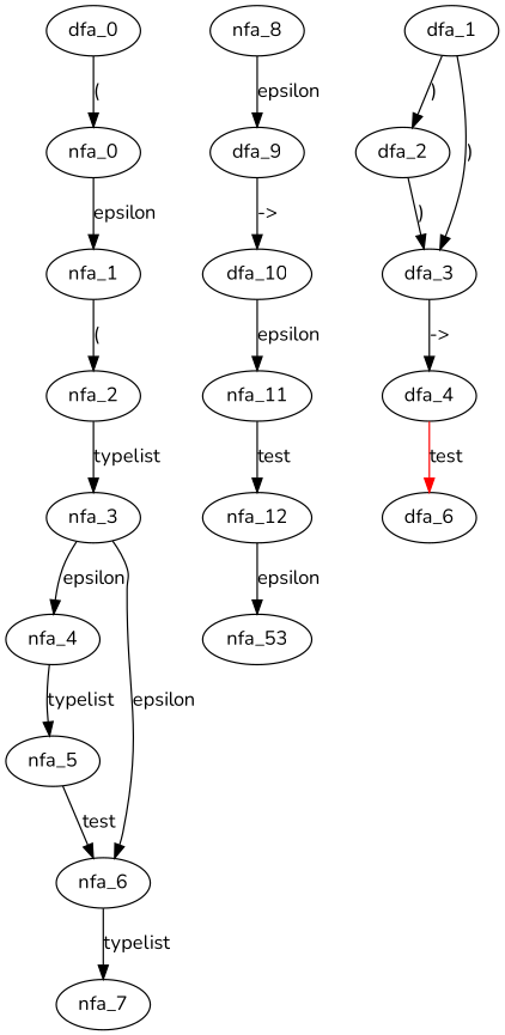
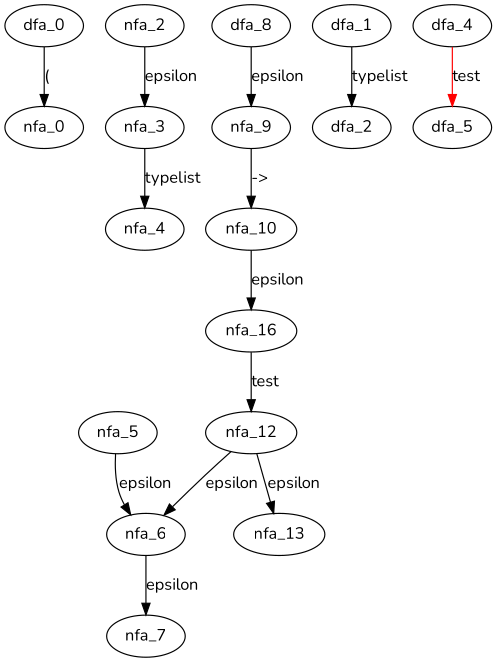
  digraph {
    fontname=Nunito
    node [fontname=Nunito]
    edge [fontname=Nunito]
    nfa_0
-   nfa_1
    nfa_2
    nfa_3
    nfa_4
    nfa_6
    nfa_5
    nfa_7
-   nfa_8
-   nfa_9 [label=dfa_9]
-   nfa_10 [label=dfa_10]
-   nfa_11
+   nfa_8 [label=dfa_8]
+   nfa_9
+   nfa_10
+   nfa_11 [label=nfa_16]
    nfa_12
-   nfa_13 [label=nfa_53]
+   nfa_13
    dfa_0
    dfa_1
    dfa_2
-   dfa_3
    dfa_4
-   dfa_5 [label=dfa_6]
+   dfa_5
    subgraph sub_1 {
      nfa_0
-     nfa_1
      nfa_2
      nfa_3
      nfa_4
      nfa_6
      nfa_5
      nfa_7
      nfa_8
      nfa_9
      nfa_10
      nfa_11
      nfa_12
      nfa_13
    }
    subgraph sub_2 {
      dfa_0
      dfa_1
      dfa_2
-     dfa_3
      dfa_4
      dfa_5
    }
-   nfa_0 -> nfa_1 [label=epsilon]
-   nfa_1 -> nfa_2 [label="("]
-   nfa_2 -> nfa_3 [label=typelist]
-   nfa_3 -> nfa_4 [label=epsilon]
-   nfa_3 -> nfa_6 [label=epsilon]
-   nfa_4 -> nfa_5 [label=typelist]
-   nfa_6 -> nfa_7 [label=typelist]
-   nfa_5 -> nfa_6 [label=test]
+   nfa_2 -> nfa_3 [label=epsilon]
+   nfa_3 -> nfa_4 [label=typelist]
+   nfa_12 -> nfa_6 [label=epsilon]
+   nfa_6 -> nfa_7 [label=epsilon]
+   nfa_5 -> nfa_6 [label=epsilon]
    nfa_8 -> nfa_9 [label=epsilon]
    nfa_9 -> nfa_10 [label="->"]
    nfa_10 -> nfa_11 [label=epsilon]
    nfa_11 -> nfa_12 [label=test]
    nfa_12 -> nfa_13 [label=epsilon]
    dfa_0 -> nfa_0 [label="("]
-   dfa_1 -> dfa_2 [label=")"]
-   dfa_1 -> dfa_3 [label=")"]
-   dfa_2 -> dfa_3 [label=")"]
-   dfa_3 -> dfa_4 [label="->"]
+   dfa_1 -> dfa_2 [label=typelist]
    dfa_4 -> dfa_5 [color=red label=test]
  }
